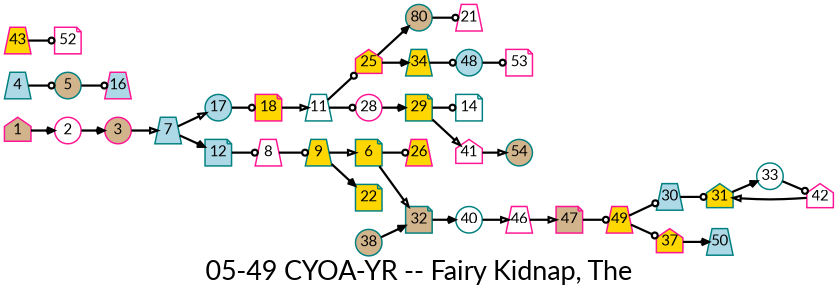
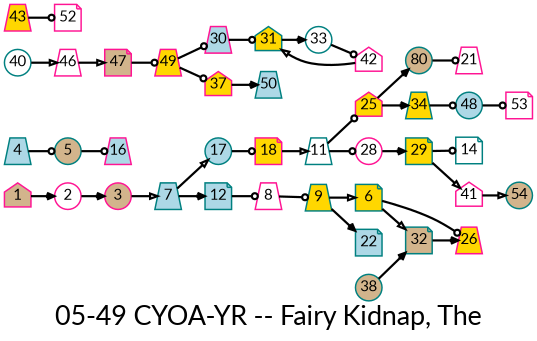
  digraph {
    fontname=Lato
    fontsize=36
    label="05-49 CYOA-YR -- Fairy Kidnap, The"
    nodesep=0.35
    ordering=out
    rankdir=LR
    ranksep=0.45
    node [color=teal fillcolor=white fixedsize=true fontname=Lato fontsize=20 labelfloat=true margin="0,0" penwidth=2 regular=true shape=trapezium style=filled]
    edge [arrowhead=odot fontname=Lato fontsize=12 labelfloat=true penwidth=3 style=bold]
    1 [color=deeppink fillcolor=tan shape=house]
    2 [color=deeppink shape=circle]
    3 [color=deeppink fillcolor=tan shape=circle]
    7 [fillcolor=lightblue]
    17 [fillcolor=lightblue shape=circle]
    12 [fillcolor=lightblue shape=note]
    18 [color=deeppink fillcolor=gold shape=note]
    8 [color=deeppink]
    4 [fillcolor=lightblue]
    5 [fillcolor=tan shape=circle]
    16 [color=deeppink fillcolor=lightblue]
    6 [fillcolor=gold shape=note]
    26 [color=deeppink fillcolor=gold]
    32 [fillcolor=tan shape=note]
    40 [shape=circle]
    38 [fillcolor=tan shape=circle]
    46 [color=deeppink]
    11
    9 [fillcolor=gold]
-   22 [fillcolor=gold shape=note]
+   22 [fillcolor=lightblue shape=note]
    25 [color=deeppink fillcolor=gold shape=house]
    28 [color=deeppink shape=circle]
    n23 [fillcolor=tan label=80 shape=circle]
    34 [fillcolor=gold]
    29 [fillcolor=gold shape=note]
    21 [color=deeppink]
    48 [fillcolor=lightblue shape=circle]
    14 [shape=note]
    41 [color=deeppink shape=house]
    53 [color=deeppink shape=note]
    54 [fillcolor=tan shape=circle]
-   30 [fillcolor=lightblue]
+   30 [color=deeppink fillcolor=lightblue]
    31 [fillcolor=gold shape=house]
    33 [shape=circle]
    42 [color=deeppink shape=house]
    47 [color=deeppink fillcolor=tan shape=note]
    43 [color=deeppink fillcolor=gold]
    52 [color=deeppink shape=note]
    37 [color=deeppink fillcolor=gold shape=house]
    50 [fillcolor=lightblue]
    49 [color=deeppink fillcolor=gold]
    1 -> 2 [arrowhead=vee style=solid]
    2 -> 3 [arrowhead=vee]
    3 -> 7 [arrowhead=onormal]
    7 -> 17 [arrowhead=onormal]
    7 -> 12 [arrowhead=vee style=solid]
    17 -> 18
    12 -> 8 [style=solid]
    18 -> 11 [arrowhead=onormal]
    8 -> 9
    4 -> 5 [style=solid]
    5 -> 16 [style=solid]
    6 -> 26
    6 -> 32 [arrowhead=onormal]
-   32 -> 40 [arrowhead=vee]
+   32 -> 26 [arrowhead=vee]
    40 -> 46 [arrowhead=onormal]
    38 -> 32 [arrowhead=vee style=solid]
    46 -> 47 [arrowhead=onormal style=solid]
    11 -> 25
    11 -> 28
    9 -> 6 [arrowhead=onormal]
    9 -> 22 [arrowhead=vee]
    25 -> n23 [arrowhead=vee style=solid]
    25 -> 34 [arrowhead=vee]
    28 -> 29 [arrowhead=vee]
    n23 -> 21
    34 -> 48 [style=solid]
    29 -> 14
    29 -> 41 [arrowhead=onormal]
    48 -> 53 [style=solid]
    41 -> 54 [arrowhead=onormal]
    30 -> 31 [style=solid]
    31 -> 33 [arrowhead=vee style=solid]
    33 -> 42
    42 -> 31 [arrowhead=onormal]
    47 -> 49
    43 -> 52
    37 -> 50 [arrowhead=vee style=solid]
    49 -> 30
    49 -> 37 [style=solid]
  }
